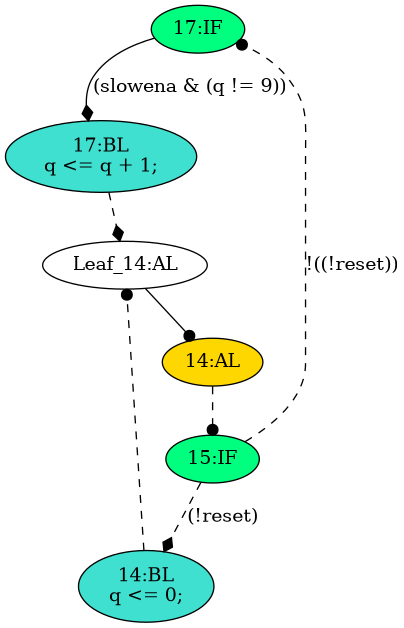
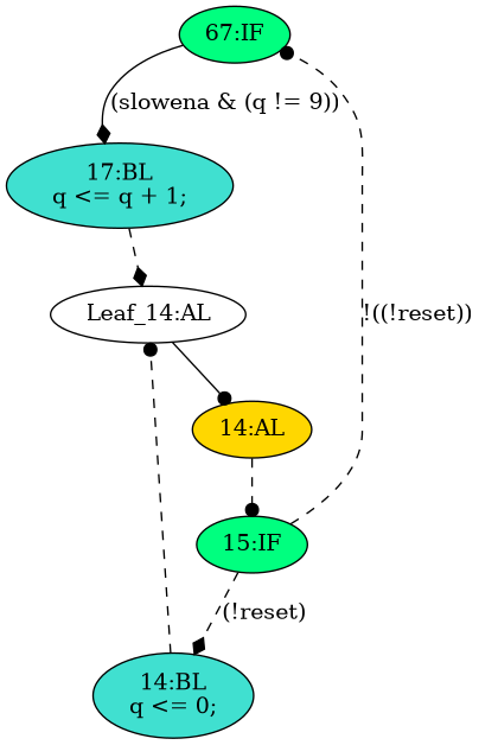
  strict digraph {
    node [fillcolor=springgreen statements="[]" style=filled typ=IfStatement]
    edge [arrowhead=dot cond="[]" lineno=None style=dashed]
-   n1 [ast="<pyverilog.vparser.ast.IfStatement object at 0x7ff1d3b23890>" label="17:IF"]
+   n1 [ast="<pyverilog.vparser.ast.IfStatement object at 0x7ff1d3b23890>" label="67:IF"]
    n2 [ast="<pyverilog.vparser.ast.Block object at 0x7ff1d3b23ed0>" fillcolor=turquoise label="17:BL\nq <= q + 1;" statements="[<pyverilog.vparser.ast.NonblockingSubstitution object at 0x7ff1d3b31150>]" typ=Block]
    n3 [def_var="['q']" label="Leaf_14:AL" fillcolor="" statements="" style="" typ=""]
    n4 [ast="<pyverilog.vparser.ast.Always object at 0x7ff1d3bb5790>" clk_sens=True fillcolor=gold label="14:AL" sens="['clk', 'reset']" typ=Always use_var="['reset', 'q', 'slowena']"]
    n5 [ast="<pyverilog.vparser.ast.Block object at 0x7ff1d3bb5690>" fillcolor=turquoise label="14:BL\nq <= 0;" statements="[<pyverilog.vparser.ast.NonblockingSubstitution object at 0x7ff1d3ad6bd0>]" typ=Block]
    n6 [ast="<pyverilog.vparser.ast.IfStatement object at 0x7ff1d3b23d10>" label="15:IF"]
    n1 -> n2 [arrowhead=diamond cond="['slowena', 'q']" label="(slowena & (q != 9))" lineno=17 style=solid]
    n2 -> n3 [arrowhead=diamond]
    n3 -> n4 [style=solid cond="" lineno=""]
    n4 -> n6
    n5 -> n3
    n6 -> n1 [cond="['reset']" label="!((!reset))" lineno=15]
    n6 -> n5 [arrowhead=diamond cond="['reset']" label="(!reset)" lineno=15]
  }
